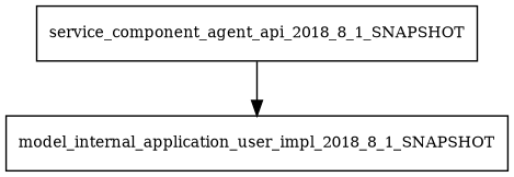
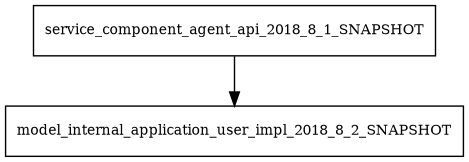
  digraph {
    node [fontsize=10.0 shape=box]
    service_component_agent_api_2018_8_1_SNAPSHOT
-   model_internal_application_user_impl_2018_8_1_SNAPSHOT
+   model_internal_application_user_impl_2018_8_1_SNAPSHOT [label=model_internal_application_user_impl_2018_8_2_SNAPSHOT]
    service_component_agent_api_2018_8_1_SNAPSHOT -> model_internal_application_user_impl_2018_8_1_SNAPSHOT
  }
